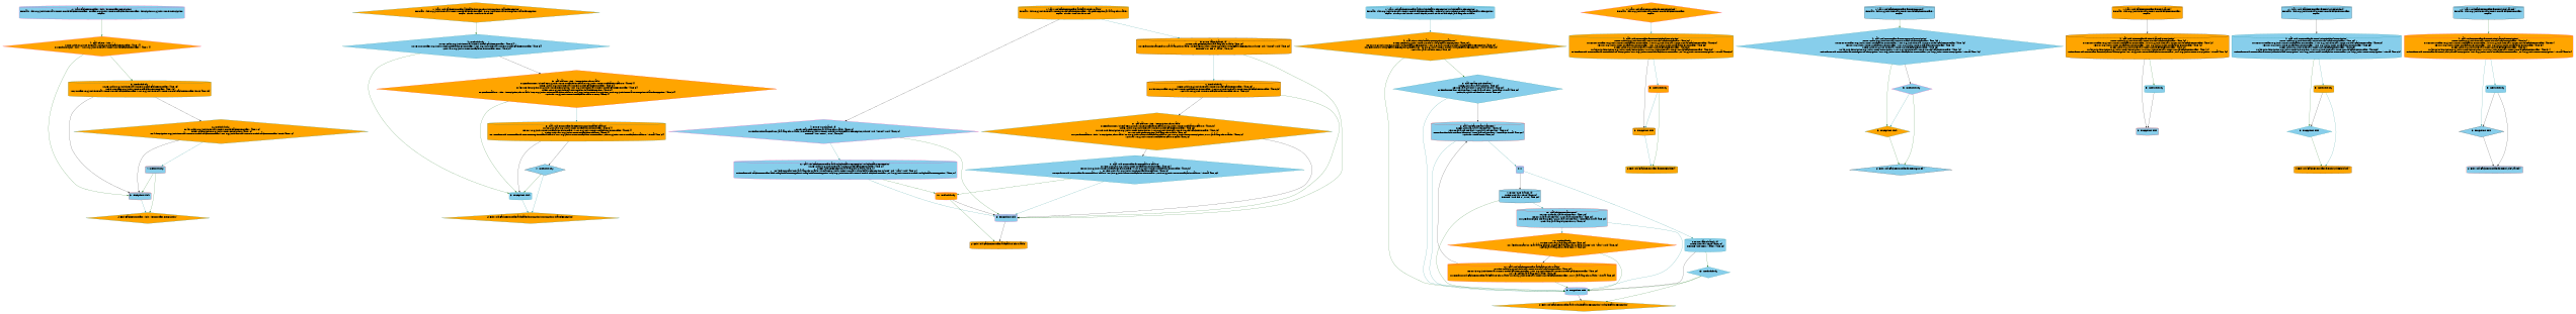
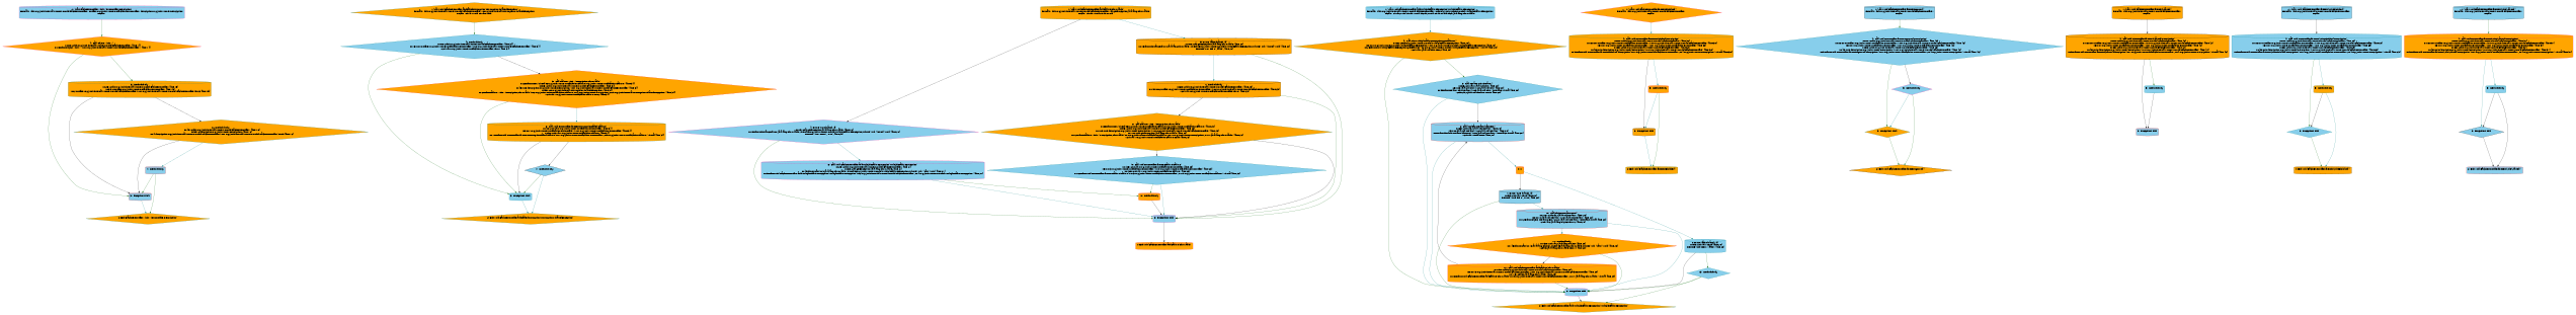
  digraph {
    node [color=teal fillcolor=orange shape=cylinder style=filled]
    edge [color=darkgreen]
    n1 [color=deeppink fillcolor=skyblue label="1: Start EachTestNotifier.<init>(RunNotifier,Description)\nFormals:  this:org.junit.internal.runners.model.EachTestNotifier* notifier:org.junit.runner.notification.RunNotifier* description:org.junit.runner.Description*\nLocals:  \n  "]
    n2 [color=deeppink label="4:  Call Object.<init>() \n   n$0=*&this:org.junit.internal.runners.model.EachTestNotifier* [line 14]\n  n$1=_fun_Object.<init>()(n$0:org.junit.internal.runners.model.EachTestNotifier*) [line 14]\n " shape=diamond]
    n3 [color=red fillcolor=skyblue label="3:  exceptions sink \n  "]
    n4 [label="5:  method_body \n   n$2=*&this:org.junit.internal.runners.model.EachTestNotifier* [line 15]\n  n$3=*&notifier:org.junit.runner.notification.RunNotifier* [line 15]\n  *n$2.notifier:org.junit.internal.runners.model.EachTestNotifier(root org.junit.internal.runners.model.EachTestNotifier)=n$3 [line 15]\n "]
    n5 [label="2: Exit EachTestNotifier.<init>(RunNotifier,Description) \n  " shape=diamond]
    n6 [label="6:  method_body \n   n$4=*&this:org.junit.internal.runners.model.EachTestNotifier* [line 16]\n  n$5=*&description:org.junit.runner.Description* [line 16]\n  *n$4.description:org.junit.internal.runners.model.EachTestNotifier(root org.junit.internal.runners.model.EachTestNotifier)=n$5 [line 16]\n " shape=diamond]
    n7 [color=red fillcolor=skyblue label="7:  method_body \n  "]
    n8 [label="1: Start void EachTestNotifier.addFailedAssumption(AssumptionViolatedException)\nFormals:  this:org.junit.internal.runners.model.EachTestNotifier* e:org.junit.internal.AssumptionViolatedException*\nLocals:  $irvar1:void $irvar0:void \n  " shape=diamond]
    n9 [fillcolor=skyblue label="4:  method_body \n   n$0=*&this:org.junit.internal.runners.model.EachTestNotifier* [line 34]\n  n$1=*n$0.notifier:org.junit.runner.notification.RunNotifier*(root org.junit.internal.runners.model.EachTestNotifier) [line 34]\n  *&$irvar0:org.junit.runner.notification.RunNotifier*=n$1 [line 34]\n " shape=diamond]
    n10 [fillcolor=skyblue label="3:  exceptions sink \n  "]
    n11 [color=red label="5:  Call Failure.<init>(Description,Throwable) \n   n$2=_fun___new(sizeof(t=org.junit.runner.notification.Failure):org.junit.runner.notification.Failure*) [line 34]\n  n$3=*&this:org.junit.internal.runners.model.EachTestNotifier* [line 34]\n  n$4=*n$3.description:org.junit.runner.Description*(root org.junit.internal.runners.model.EachTestNotifier) [line 34]\n  n$5=*&e:org.junit.internal.AssumptionViolatedException* [line 34]\n  n$6=_fun_Failure.<init>(Description,Throwable)(n$2:org.junit.runner.notification.Failure*,n$4:org.junit.runner.Description*,n$5:org.junit.internal.AssumptionViolatedException*) [line 34]\n  *&$irvar1:org.junit.runner.notification.Failure*=n$2 [line 34]\n " shape=diamond]
    n12 [label="2: Exit void EachTestNotifier.addFailedAssumption(AssumptionViolatedException) \n  " shape=diamond]
    n13 [label="6:  Call void RunNotifier.fireTestAssumptionFailed(Failure) \n   n$7=*&$irvar0:org.junit.runner.notification.RunNotifier* [line 34]\n  _=*n$7:org.junit.runner.notification.RunNotifier*(root org.junit.runner.notification.RunNotifier) [line 34]\n  n$9=*&$irvar1:org.junit.runner.notification.Failure* [line 34]\n  n$10=_fun_void RunNotifier.fireTestAssumptionFailed(Failure)(n$7:org.junit.runner.notification.RunNotifier*,n$9:org.junit.runner.notification.Failure*) virtual [line 34]\n "]
    n14 [color=black fillcolor=skyblue label="7:  method_body \n  " shape=diamond]
    n15 [label="1: Start void EachTestNotifier.addFailure(Throwable)\nFormals:  this:org.junit.internal.runners.model.EachTestNotifier* targetException:java.lang.Throwable*\nLocals:  $irvar1:void $irvar0:void \n  "]
    n16 [color=deeppink fillcolor=skyblue label="4: Prune (true branch, if) \n   n$0=*&targetException:java.lang.Throwable* [line 20]\n  n$1=_fun___instanceof(n$0:java.lang.Throwable*,sizeof(t=org.junit.runners.model.MultipleFailureException;sub_t=( sub )(instof)):void) [line 20]\n  PRUNE(!(n$1 == 0), true); [line 20]\n " shape=diamond]
    n17 [color=black label="5: Prune (false branch, if) \n   n$0=*&targetException:java.lang.Throwable* [line 20]\n  n$1=_fun___instanceof(n$0:java.lang.Throwable*,sizeof(t=org.junit.runners.model.MultipleFailureException;sub_t=( sub )(instof)):void) [line 20]\n  PRUNE((n$1 == 0), false); [line 20]\n "]
    n18 [color=deeppink fillcolor=skyblue label="3:  exceptions sink \n  "]
    n19 [color=deeppink fillcolor=skyblue label="6:  Call void EachTestNotifier.addMultipleFailureException(MultipleFailureException) \n   n$2=*&this:org.junit.internal.runners.model.EachTestNotifier* [line 21]\n  n$3=*&targetException:java.lang.Throwable* [line 21]\n  n$4=_fun___cast(n$3:java.lang.Throwable*,sizeof(t=org.junit.runners.model.MultipleFailureException;sub_t=( sub )(cast)):void) [line 21]\n  n$5=_fun_void EachTestNotifier.addMultipleFailureException(MultipleFailureException)(n$2:org.junit.internal.runners.model.EachTestNotifier*,n$4:org.junit.runners.model.MultipleFailureException*) [line 21]\n "]
    n20 [color=black label="7:  method_body \n   n$6=*&this:org.junit.internal.runners.model.EachTestNotifier* [line 23]\n  n$7=*n$6.notifier:org.junit.runner.notification.RunNotifier*(root org.junit.internal.runners.model.EachTestNotifier) [line 23]\n  *&$irvar0:org.junit.runner.notification.RunNotifier*=n$7 [line 23]\n "]
-   n21 [color=black label="2: Exit void EachTestNotifier.addFailure(Throwable) \n  "]
+   n21 [color=deeppink label="2: Exit void EachTestNotifier.addFailure(Throwable) \n  "]
    n22 [color=deeppink label="10:  method_body \n  "]
    n23 [label="8:  Call Failure.<init>(Description,Throwable) \n   n$8=_fun___new(sizeof(t=org.junit.runner.notification.Failure):org.junit.runner.notification.Failure*) [line 23]\n  n$9=*&this:org.junit.internal.runners.model.EachTestNotifier* [line 23]\n  n$10=*n$9.description:org.junit.runner.Description*(root org.junit.internal.runners.model.EachTestNotifier) [line 23]\n  n$11=*&targetException:java.lang.Throwable* [line 23]\n  n$12=_fun_Failure.<init>(Description,Throwable)(n$8:org.junit.runner.notification.Failure*,n$10:org.junit.runner.Description*,n$11:java.lang.Throwable*) [line 23]\n  *&$irvar1:org.junit.runner.notification.Failure*=n$8 [line 23]\n " shape=diamond]
    n24 [fillcolor=skyblue label="9:  Call void RunNotifier.fireTestFailure(Failure) \n   n$13=*&$irvar0:org.junit.runner.notification.RunNotifier* [line 23]\n  _=*n$13:org.junit.runner.notification.RunNotifier*(root org.junit.runner.notification.RunNotifier) [line 23]\n  n$15=*&$irvar1:org.junit.runner.notification.Failure* [line 23]\n  n$16=_fun_void RunNotifier.fireTestFailure(Failure)(n$13:org.junit.runner.notification.RunNotifier*,n$15:org.junit.runner.notification.Failure*) virtual [line 23]\n " shape=diamond]
    n25 [fillcolor=skyblue label="1: Start void EachTestNotifier.addMultipleFailureException(MultipleFailureException)\nFormals:  this:org.junit.internal.runners.model.EachTestNotifier* mfe:org.junit.runners.model.MultipleFailureException*\nLocals:  $irvar2:void $irvar1:void $bcvar2:void $irvar0:void each:java.lang.Throwable* \n  "]
    n26 [label="4:  Call List MultipleFailureException.getFailures() \n   n$0=*&mfe:org.junit.runners.model.MultipleFailureException* [line 28]\n  _=*n$0:org.junit.runners.model.MultipleFailureException*(root org.junit.runners.model.MultipleFailureException) [line 28]\n  n$2=_fun_List MultipleFailureException.getFailures()(n$0:org.junit.runners.model.MultipleFailureException*) virtual [line 28]\n  *&$irvar0:java.util.List*=n$2 [line 28]\n " shape=diamond]
    n27 [color=deeppink fillcolor=skyblue label="3:  exceptions sink \n  "]
    n28 [fillcolor=skyblue label="5:  Call Iterator List.iterator() \n   n$3=*&$irvar0:java.util.List* [line 28]\n  _=*n$3:java.util.List*(root java.util.List) [line 28]\n  n$5=_fun_Iterator List.iterator()(n$3:java.util.List*) interface virtual [line 28]\n  *&$bcvar2:java.util.Iterator*=n$5 [line 28]\n " shape=diamond]
    n29 [label="2: Exit void EachTestNotifier.addMultipleFailureException(MultipleFailureException) \n  " shape=diamond]
    n30 [color=red fillcolor=skyblue label="6:  Call boolean Iterator.hasNext() \n   n$6=*&$bcvar2:java.util.Iterator* [line 28]\n  _=*n$6:java.util.Iterator*(root java.util.Iterator) [line 28]\n  n$8=_fun_boolean Iterator.hasNext()(n$6:java.util.Iterator*) interface virtual [line 28]\n  *&$irvar1:_Bool=n$8 [line 28]\n "]
-   n31 [color=deeppink fillcolor=skyblue label="9: + \n  "]
+   n31 [color=deeppink label="9: + \n  "]
    n32 [color=black fillcolor=skyblue label="7: Prune (true branch, if) \n   n$9=*&$irvar1:_Bool [line 28]\n  PRUNE(!(n$9 == 0), true); [line 28]\n "]
    n33 [fillcolor=skyblue label="8: Prune (false branch, if) \n   n$9=*&$irvar1:_Bool [line 28]\n  PRUNE((n$9 == 0), false); [line 28]\n "]
    n34 [color=red fillcolor=skyblue label="10:  Call Object Iterator.next() \n   n$10=*&$bcvar2:java.util.Iterator* [line 28]\n  _=*n$10:java.util.Iterator*(root java.util.Iterator) [line 28]\n  n$12=_fun_Object Iterator.next()(n$10:java.util.Iterator*) interface virtual [line 28]\n  *&$irvar2:java.lang.Object*=n$12 [line 28]\n "]
    n35 [fillcolor=skyblue label="13:  method_body \n  " shape=diamond]
    n36 [color=red label="11:  method_body \n   n$13=*&$irvar2:java.lang.Object* [line 28]\n  n$14=_fun___cast(n$13:java.lang.Object*,sizeof(t=java.lang.Throwable;sub_t=( sub )(cast)):void) [line 28]\n  *&each:java.lang.Throwable*=n$14 [line 28]\n " shape=diamond]
    n37 [color=deeppink label="12:  Call void EachTestNotifier.addFailure(Throwable) \n   n$15=*&this:org.junit.internal.runners.model.EachTestNotifier* [line 29]\n  _=*n$15:org.junit.internal.runners.model.EachTestNotifier*(root org.junit.internal.runners.model.EachTestNotifier) [line 29]\n  n$17=*&each:java.lang.Throwable* [line 29]\n  n$18=_fun_void EachTestNotifier.addFailure(Throwable)(n$15:org.junit.internal.runners.model.EachTestNotifier*,n$17:java.lang.Throwable*) virtual [line 29]\n "]
    n38 [color=deeppink label="1: Start void EachTestNotifier.fireTestFinished()\nFormals:  this:org.junit.internal.runners.model.EachTestNotifier*\nLocals:  \n  " shape=diamond]
    n39 [label="4:  Call void RunNotifier.fireTestFinished(Description) \n   n$0=*&this:org.junit.internal.runners.model.EachTestNotifier* [line 38]\n  n$1=*n$0.notifier:org.junit.runner.notification.RunNotifier*(root org.junit.internal.runners.model.EachTestNotifier) [line 38]\n  _=*n$1:org.junit.runner.notification.RunNotifier*(root org.junit.runner.notification.RunNotifier) [line 38]\n  n$3=*&this:org.junit.internal.runners.model.EachTestNotifier* [line 38]\n  n$4=*n$3.description:org.junit.runner.Description*(root org.junit.internal.runners.model.EachTestNotifier) [line 38]\n  n$5=_fun_void RunNotifier.fireTestFinished(Description)(n$1:org.junit.runner.notification.RunNotifier*,n$4:org.junit.runner.Description*) virtual [line 38]\n "]
    n40 [color=black label="3:  exceptions sink \n  "]
    n41 [color=deeppink label="5:  method_body \n  "]
    n42 [label="2: Exit void EachTestNotifier.fireTestFinished() \n  "]
    n43 [color=black fillcolor=skyblue label="1: Start void EachTestNotifier.fireTestIgnored()\nFormals:  this:org.junit.internal.runners.model.EachTestNotifier*\nLocals:  \n  "]
    n44 [fillcolor=skyblue label="4:  Call void RunNotifier.fireTestIgnored(Description) \n   n$0=*&this:org.junit.internal.runners.model.EachTestNotifier* [line 46]\n  n$1=*n$0.notifier:org.junit.runner.notification.RunNotifier*(root org.junit.internal.runners.model.EachTestNotifier) [line 46]\n  _=*n$1:org.junit.runner.notification.RunNotifier*(root org.junit.runner.notification.RunNotifier) [line 46]\n  n$3=*&this:org.junit.internal.runners.model.EachTestNotifier* [line 46]\n  n$4=*n$3.description:org.junit.runner.Description*(root org.junit.internal.runners.model.EachTestNotifier) [line 46]\n  n$5=_fun_void RunNotifier.fireTestIgnored(Description)(n$1:org.junit.runner.notification.RunNotifier*,n$4:org.junit.runner.Description*) virtual [line 46]\n " shape=diamond]
    n45 [label="3:  exceptions sink \n  " shape=diamond]
    n46 [color=deeppink fillcolor=skyblue label="5:  method_body \n  " shape=diamond]
-   n47 [color=black fillcolor=skyblue label="2: Exit void EachTestNotifier.fireTestIgnored() \n  " shape=diamond]
+   n47 [color=black label="2: Exit void EachTestNotifier.fireTestIgnored() \n  " shape=diamond]
    n48 [color=black label="1: Start void EachTestNotifier.fireTestStarted()\nFormals:  this:org.junit.internal.runners.model.EachTestNotifier*\nLocals:  \n  "]
    n49 [color=black label="4:  Call void RunNotifier.fireTestStarted(Description) \n   n$0=*&this:org.junit.internal.runners.model.EachTestNotifier* [line 42]\n  n$1=*n$0.notifier:org.junit.runner.notification.RunNotifier*(root org.junit.internal.runners.model.EachTestNotifier) [line 42]\n  _=*n$1:org.junit.runner.notification.RunNotifier*(root org.junit.runner.notification.RunNotifier) [line 42]\n  n$3=*&this:org.junit.internal.runners.model.EachTestNotifier* [line 42]\n  n$4=*n$3.description:org.junit.runner.Description*(root org.junit.internal.runners.model.EachTestNotifier) [line 42]\n  n$5=_fun_void RunNotifier.fireTestStarted(Description)(n$1:org.junit.runner.notification.RunNotifier*,n$4:org.junit.runner.Description*) virtual [line 42]\n "]
    n50 [color=red fillcolor=skyblue label="3:  exceptions sink \n  "]
    n51 [fillcolor=skyblue label="5:  method_body \n  "]
    n52 [color=black fillcolor=skyblue label="1: Start void EachTestNotifier.fireTestSuiteFinished()\nFormals:  this:org.junit.internal.runners.model.EachTestNotifier*\nLocals:  \n  "]
    n53 [fillcolor=skyblue label="4:  Call void RunNotifier.fireTestSuiteFinished(Description) \n   n$0=*&this:org.junit.internal.runners.model.EachTestNotifier* [line 69]\n  n$1=*n$0.notifier:org.junit.runner.notification.RunNotifier*(root org.junit.internal.runners.model.EachTestNotifier) [line 69]\n  _=*n$1:org.junit.runner.notification.RunNotifier*(root org.junit.runner.notification.RunNotifier) [line 69]\n  n$3=*&this:org.junit.internal.runners.model.EachTestNotifier* [line 69]\n  n$4=*n$3.description:org.junit.runner.Description*(root org.junit.internal.runners.model.EachTestNotifier) [line 69]\n  n$5=_fun_void RunNotifier.fireTestSuiteFinished(Description)(n$1:org.junit.runner.notification.RunNotifier*,n$4:org.junit.runner.Description*) virtual [line 69]\n "]
    n54 [fillcolor=skyblue label="3:  exceptions sink \n  " shape=diamond]
    n55 [label="5:  method_body \n  "]
    n56 [color=black label="2: Exit void EachTestNotifier.fireTestSuiteFinished() \n  "]
    n57 [color=black fillcolor=skyblue label="1: Start void EachTestNotifier.fireTestSuiteStarted()\nFormals:  this:org.junit.internal.runners.model.EachTestNotifier*\nLocals:  \n  "]
    n58 [color=deeppink label="4:  Call void RunNotifier.fireTestSuiteStarted(Description) \n   n$0=*&this:org.junit.internal.runners.model.EachTestNotifier* [line 57]\n  n$1=*n$0.notifier:org.junit.runner.notification.RunNotifier*(root org.junit.internal.runners.model.EachTestNotifier) [line 57]\n  _=*n$1:org.junit.runner.notification.RunNotifier*(root org.junit.runner.notification.RunNotifier) [line 57]\n  n$3=*&this:org.junit.internal.runners.model.EachTestNotifier* [line 57]\n  n$4=*n$3.description:org.junit.runner.Description*(root org.junit.internal.runners.model.EachTestNotifier) [line 57]\n  n$5=_fun_void RunNotifier.fireTestSuiteStarted(Description)(n$1:org.junit.runner.notification.RunNotifier*,n$4:org.junit.runner.Description*) virtual [line 57]\n "]
    n59 [color=black fillcolor=skyblue label="3:  exceptions sink \n  " shape=diamond]
    n60 [fillcolor=skyblue label="5:  method_body \n  "]
    n61 [color=red fillcolor=skyblue label="2: Exit void EachTestNotifier.fireTestSuiteStarted() \n  "]
    n1 -> n2
    n2 -> n3
    n2 -> n4
    n3 -> n5 [color=teal]
    n4 -> n3 [color=black]
    n4 -> n6 [color=black]
    n6 -> n3 [color=black]
    n6 -> n7 [color=teal]
    n7 -> n3
    n7 -> n5
    n8 -> n9
    n9 -> n10
    n9 -> n11 [color=black]
    n10 -> n12 [color=teal]
    n11 -> n10
    n11 -> n13 [color=teal]
    n13 -> n10 [color=black]
    n13 -> n14 [color=black]
    n14 -> n10
    n14 -> n12 [color=teal]
    n15 -> n16 [color=black]
    n15 -> n17 [color=teal]
    n16 -> n18
    n16 -> n19 [color=teal]
    n17 -> n18
    n17 -> n20 [color=teal]
    n18 -> n21 [color=black]
    n19 -> n18 [color=teal]
    n19 -> n22
    n20 -> n18
    n20 -> n23 [color=black]
    n22 -> n18 [color=black]
-   n22 -> n21
    n23 -> n18 [color=black]
    n23 -> n24 [color=black]
    n24 -> n18 [color=teal]
    n24 -> n22
    n25 -> n26 [color=teal]
    n26 -> n27
    n26 -> n28
    n27 -> n29 [color=black]
    n28 -> n27 [color=teal]
    n28 -> n30 [color=black]
    n30 -> n27 [color=teal]
    n30 -> n31 [color=teal]
    n31 -> n32 [color=black]
    n31 -> n33 [color=teal]
    n32 -> n27
    n32 -> n34 [color=teal]
    n33 -> n27 [color=black]
    n33 -> n35
    n34 -> n27 [color=teal]
    n34 -> n36 [color=teal]
    n35 -> n27
    n35 -> n29
    n36 -> n27
    n36 -> n37 [color=black]
    n37 -> n27
    n37 -> n30 [color=black]
    n38 -> n39 [color=teal]
    n39 -> n40 [color=black]
    n39 -> n41 [color=teal]
    n40 -> n42 [color=teal]
    n41 -> n40 [color=teal]
    n41 -> n42
    n43 -> n44
    n44 -> n45
    n44 -> n46 [color=black]
    n45 -> n47
    n46 -> n45 [color=teal]
    n46 -> n47
    n48 -> n49 [color=black]
    n49 -> n50 [color=black]
    n49 -> n51
    n51 -> n50 [color=black]
    n52 -> n53 [color=black]
    n53 -> n54
    n53 -> n55 [color=teal]
    n54 -> n56
    n55 -> n54 [color=black]
    n55 -> n56 [color=teal]
    n57 -> n58
    n58 -> n59 [color=teal]
    n58 -> n60 [color=teal]
    n59 -> n61 [color=black]
    n60 -> n59 [color=black]
    n60 -> n61 [color=black]
  }
